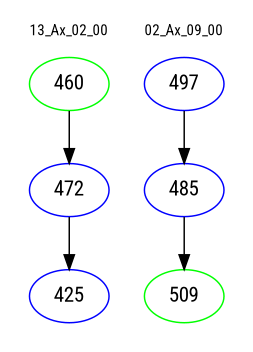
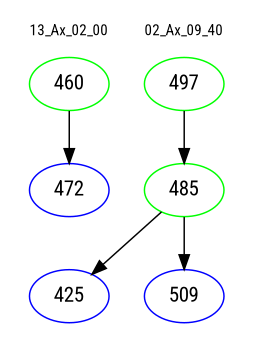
  digraph {
    fontname="Roboto Condensed"
    node [color=green fontname="Roboto Condensed"]
    edge [color=black fontname="Roboto Condensed"]
    n1 [label=460]
    n2 [color=blue label=472]
    n3 [color=blue label=425]
-   n4 [color=blue label=497]
-   n5 [color=blue label=485]
-   n6 [label=509]
+   n4 [label=497]
+   n5 [label=485]
+   n6 [color=blue label=509]
    subgraph cluster_1 {
      color=white
      fontsize=10
      label="13_Ax_02_00"
      n1
      n2
      n3
    }
    subgraph cluster_2 {
      color=white
      fontsize=10
-     label="02_Ax_09_00"
+     label="02_Ax_09_40"
      n4
      n5
      n6
    }
    n1 -> n2
-   n2 -> n3
+   n5 -> n3
    n4 -> n5
    n5 -> n6
  }
